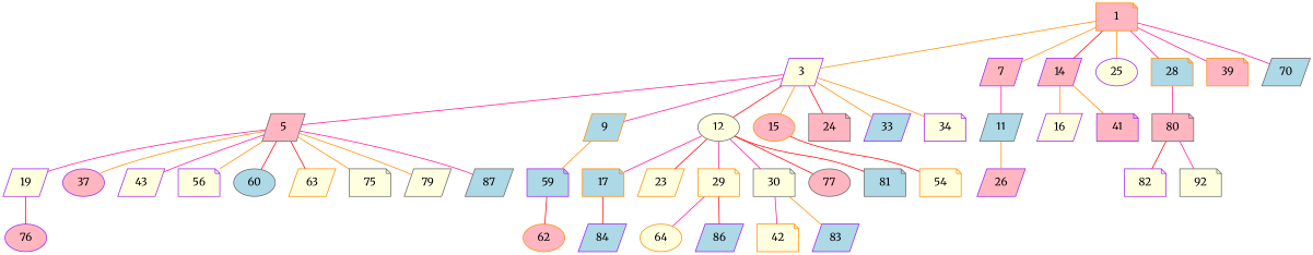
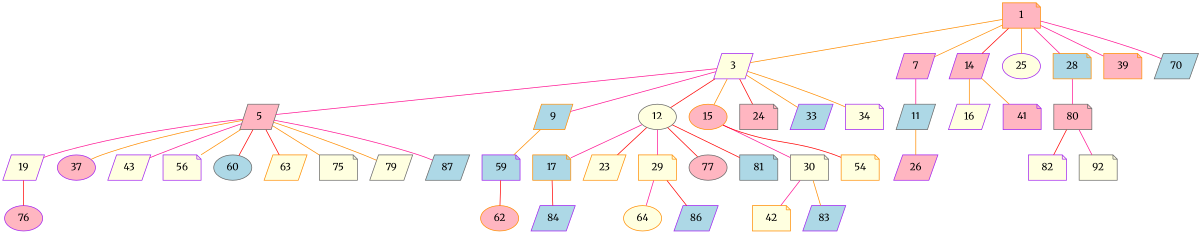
  graph {
    fontname=Merriweather
    node [color=purple fillcolor=lightyellow fontname=Merriweather shape=parallelogram style=filled]
    edge [color=deeppink fontname=Merriweather]
    1 [color=darkorange fillcolor=lightpink shape=note super="+2"]
    3 [super="+4"]
    7 [fillcolor=lightpink super="+38+8"]
    14 [fillcolor=lightpink]
    25 [shape=ellipse]
    28 [color=darkorange fillcolor=lightblue shape=note super="+52+78+57+47"]
    39 [color=darkorange fillcolor=lightpink shape=note super="+46"]
    70 [color=gray40 fillcolor=lightblue]
    5 [color=gray40 fillcolor=lightpink super="+13+20+6+10"]
    9 [color=darkorange fillcolor=lightblue super="+40"]
    12 [color=gray40 shape=ellipse super="+18"]
    15 [color=darkorange fillcolor=lightpink shape=ellipse]
    24 [color=gray40 fillcolor=lightpink shape=note]
    33 [fillcolor=lightblue]
    34 [shape=note super="+90+74"]
    11 [color=gray40 fillcolor=lightblue]
    16 [super="+27"]
    41 [fillcolor=lightpink shape=note]
    80 [color=gray40 fillcolor=lightpink shape=note]
    19 [super="+32"]
    37 [fillcolor=lightpink shape=ellipse]
    43
    56 [shape=note super="+65+85"]
    60 [color=gray40 fillcolor=lightblue shape=ellipse]
    63 [color=darkorange]
    75 [color=gray40 shape=note]
    79 [color=gray40]
    87 [color=gray40 fillcolor=lightblue]
    59 [fillcolor=lightblue shape=note]
    17 [color=darkorange fillcolor=lightblue shape=note super="+53"]
    23 [color=darkorange]
    29 [color=darkorange shape=note super="+31"]
    30 [color=gray40 shape=note super="+36+50"]
    77 [color=gray40 fillcolor=lightpink shape=ellipse]
    81 [color=gray40 fillcolor=lightblue shape=note]
    54 [color=darkorange shape=note super="+91"]
    76 [fillcolor=lightpink shape=ellipse]
    26 [fillcolor=lightpink]
    62 [color=darkorange fillcolor=lightpink shape=ellipse]
    84 [fillcolor=lightblue]
    64 [color=darkorange shape=ellipse super="+89"]
    86 [fillcolor=lightblue]
    42 [color=darkorange shape=note super="+58"]
    83 [fillcolor=lightblue]
    82 [shape=note]
    92 [color=gray40 shape=note]
    1 -- 3 [color=darkorange]
    1 -- 7 [color=darkorange]
    1 -- 14 [color=red]
    1 -- 25 [color=darkorange]
    1 -- 28
    1 -- 39
    1 -- 70
    3 -- 5
    3 -- 9
    3 -- 12 [color=red]
    3 -- 15 [color=darkorange]
    3 -- 24 [color=red]
    3 -- 33 [color=darkorange]
    3 -- 34 [color=darkorange]
    7 -- 11
    14 -- 16 [color=darkorange]
    14 -- 41 [color=darkorange]
    28 -- 80
    5 -- 19
    5 -- 37 [color=darkorange]
    5 -- 43
    5 -- 56 [color=darkorange]
    5 -- 60 [color=red]
    5 -- 63 [color=red]
    5 -- 75 [color=darkorange]
    5 -- 79 [color=darkorange]
    5 -- 87
    9 -- 59 [color=darkorange]
    12 -- 17
    12 -- 23 [color=red]
    12 -- 29
-   12 -- 30
+   15 -- 30
    12 -- 77 [color=red]
    12 -- 81 [color=red]
    15 -- 54 [color=red]
    11 -- 26 [color=darkorange]
    80 -- 82 [color=red]
    80 -- 92
    19 -- 76 [color=red]
    59 -- 62 [color=red]
    17 -- 84 [color=red]
    29 -- 64
    29 -- 86 [color=red]
    30 -- 42
    30 -- 83 [color=darkorange]
  }
